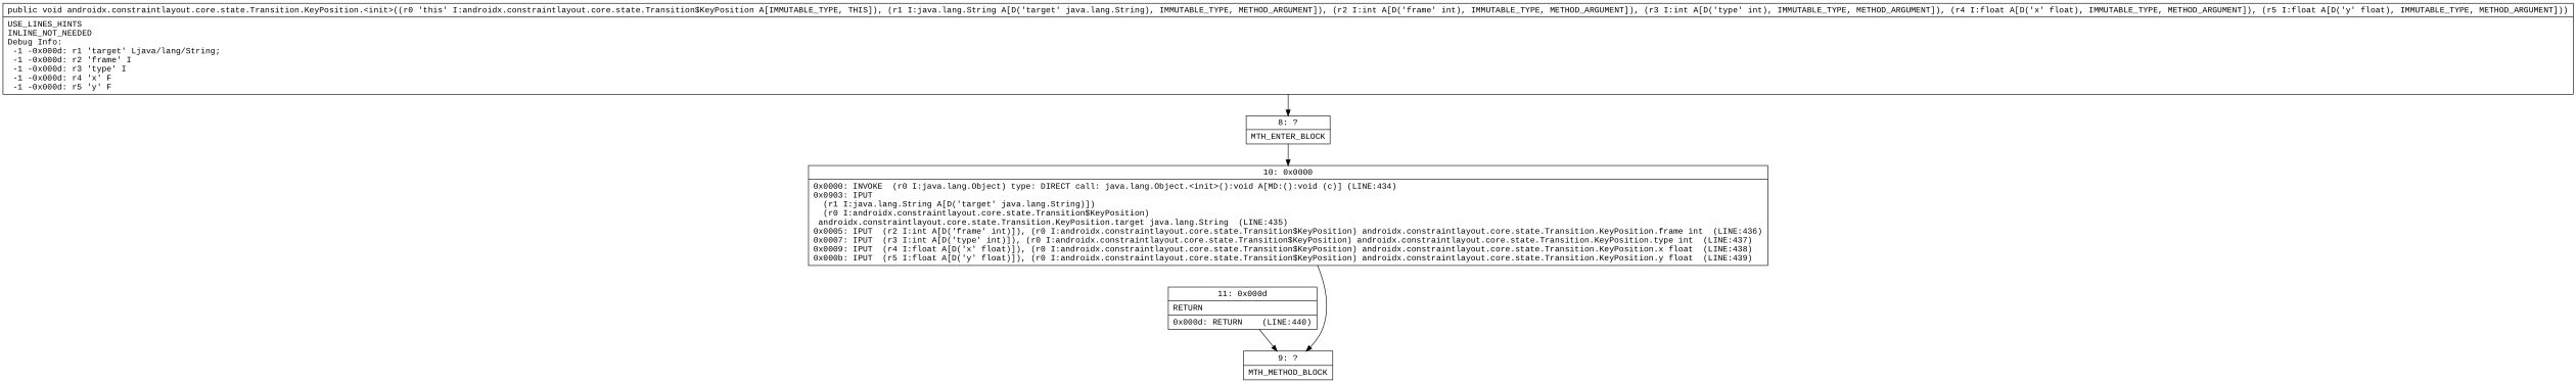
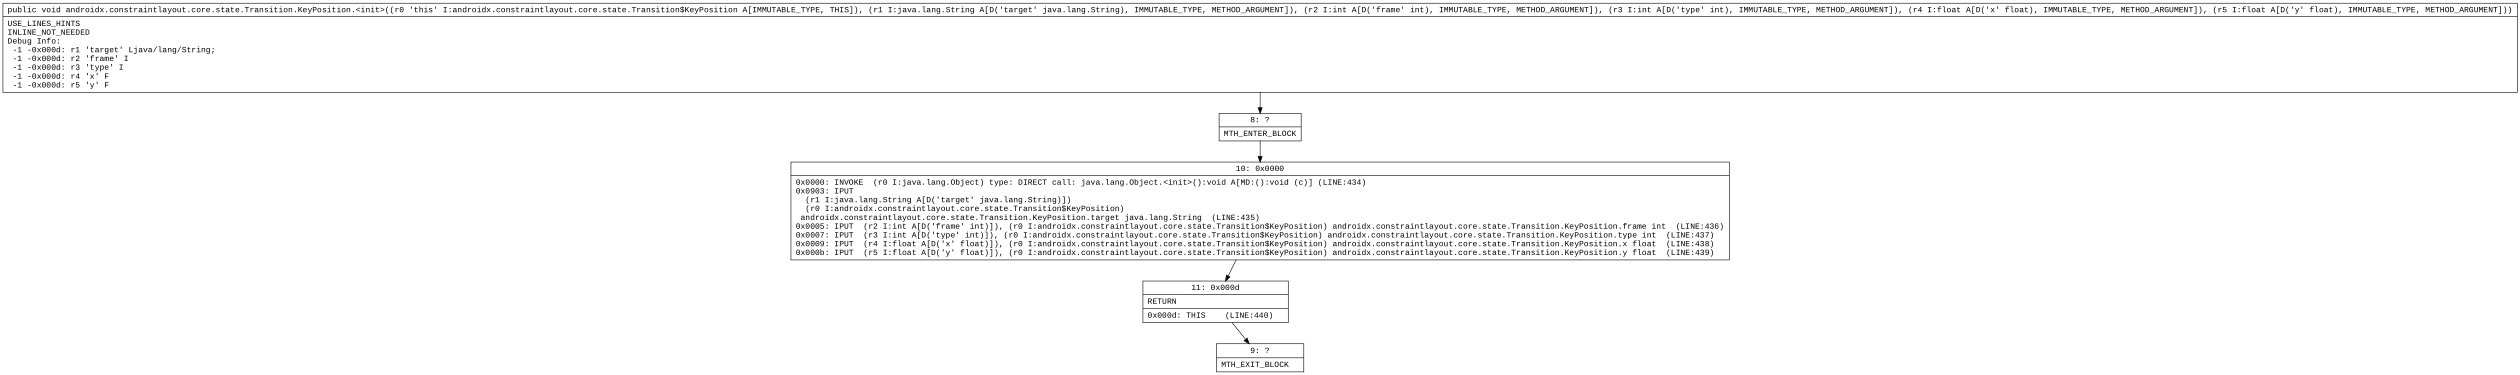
  digraph {
    fontname="Liberation Mono"
    node [fontname="Liberation Mono" shape=record]
    edge [fontname="Liberation Mono"]
    n1 [label="{8\:\ ?|MTH_ENTER_BLOCK\l}"]
    n2 [label="{10\:\ 0x0000|0x0000: INVOKE  (r0 I:java.lang.Object) type: DIRECT call: java.lang.Object.\<init\>():void A[MD:():void (c)] (LINE:434)\l0x0903: IPUT  \l  (r1 I:java.lang.String A[D('target' java.lang.String)])\l  (r0 I:androidx.constraintlayout.core.state.Transition$KeyPosition)\l androidx.constraintlayout.core.state.Transition.KeyPosition.target java.lang.String  (LINE:435)\l0x0005: IPUT  (r2 I:int A[D('frame' int)]), (r0 I:androidx.constraintlayout.core.state.Transition$KeyPosition) androidx.constraintlayout.core.state.Transition.KeyPosition.frame int  (LINE:436)\l0x0007: IPUT  (r3 I:int A[D('type' int)]), (r0 I:androidx.constraintlayout.core.state.Transition$KeyPosition) androidx.constraintlayout.core.state.Transition.KeyPosition.type int  (LINE:437)\l0x0009: IPUT  (r4 I:float A[D('x' float)]), (r0 I:androidx.constraintlayout.core.state.Transition$KeyPosition) androidx.constraintlayout.core.state.Transition.KeyPosition.x float  (LINE:438)\l0x000b: IPUT  (r5 I:float A[D('y' float)]), (r0 I:androidx.constraintlayout.core.state.Transition$KeyPosition) androidx.constraintlayout.core.state.Transition.KeyPosition.y float  (LINE:439)\l}"]
-   n3 [label="{11\:\ 0x000d|RETURN\l|0x000d: RETURN    (LINE:440)\l}"]
-   n4 [label="{9\:\ ?|MTH_METHOD_BLOCK\l}"]
+   n3 [label="{11\:\ 0x000d|RETURN\l|0x000d: THIS    (LINE:440)\l}"]
+   n4 [label="{9\:\ ?|MTH_EXIT_BLOCK\l}"]
    n5 [label="{public void androidx.constraintlayout.core.state.Transition.KeyPosition.\<init\>((r0 'this' I:androidx.constraintlayout.core.state.Transition$KeyPosition A[IMMUTABLE_TYPE, THIS]), (r1 I:java.lang.String A[D('target' java.lang.String), IMMUTABLE_TYPE, METHOD_ARGUMENT]), (r2 I:int A[D('frame' int), IMMUTABLE_TYPE, METHOD_ARGUMENT]), (r3 I:int A[D('type' int), IMMUTABLE_TYPE, METHOD_ARGUMENT]), (r4 I:float A[D('x' float), IMMUTABLE_TYPE, METHOD_ARGUMENT]), (r5 I:float A[D('y' float), IMMUTABLE_TYPE, METHOD_ARGUMENT]))  | USE_LINES_HINTS\lINLINE_NOT_NEEDED\lDebug Info:\l  \-1 \-0x000d: r1 'target' Ljava\/lang\/String;\l  \-1 \-0x000d: r2 'frame' I\l  \-1 \-0x000d: r3 'type' I\l  \-1 \-0x000d: r4 'x' F\l  \-1 \-0x000d: r5 'y' F\l}"]
    n1 -> n2
-   n2 -> n4
+   n2 -> n3
    n3 -> n4
    n5 -> n1
  }
